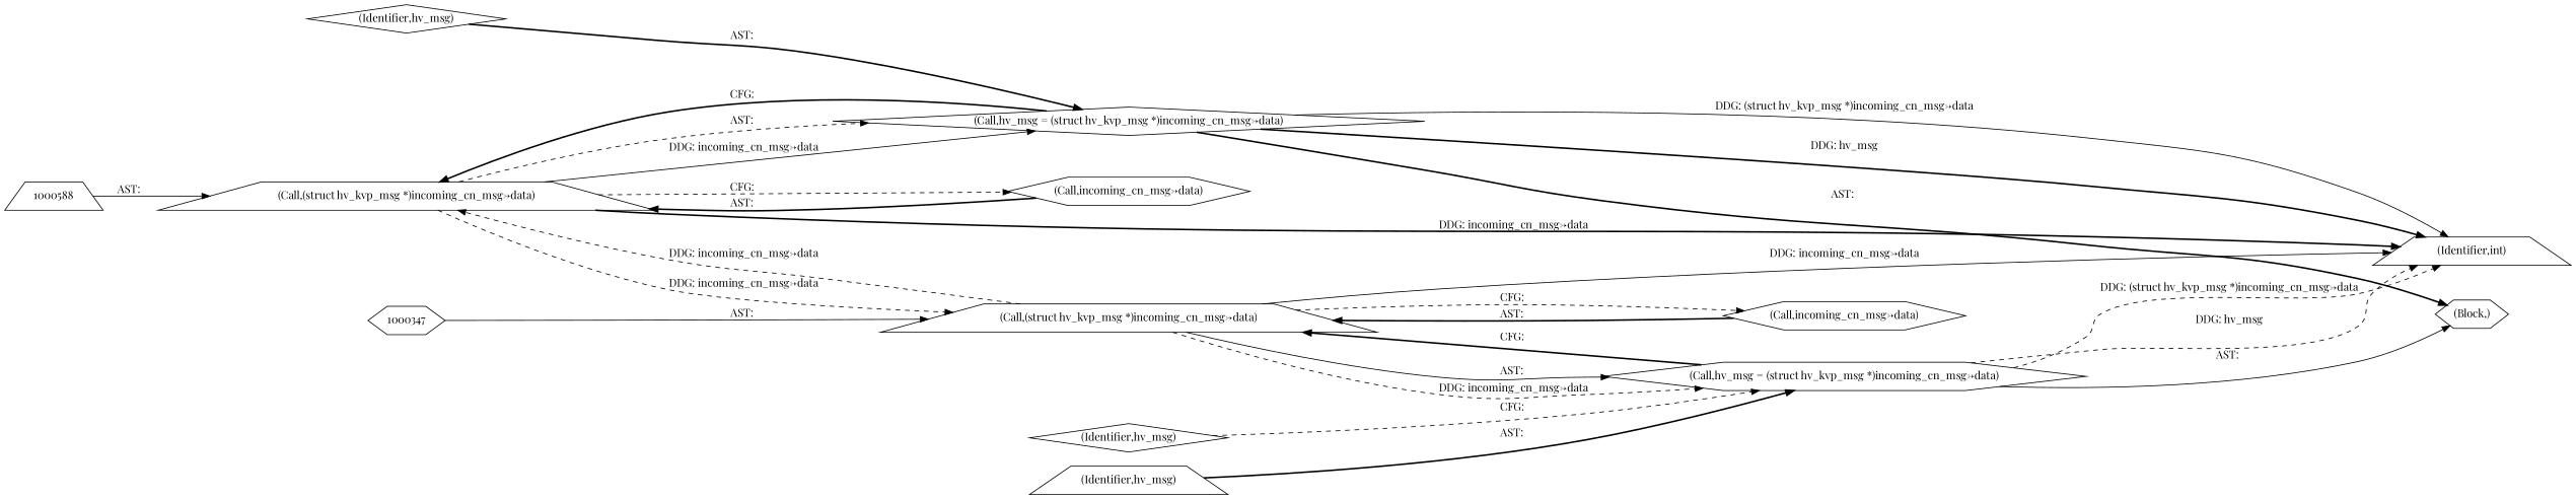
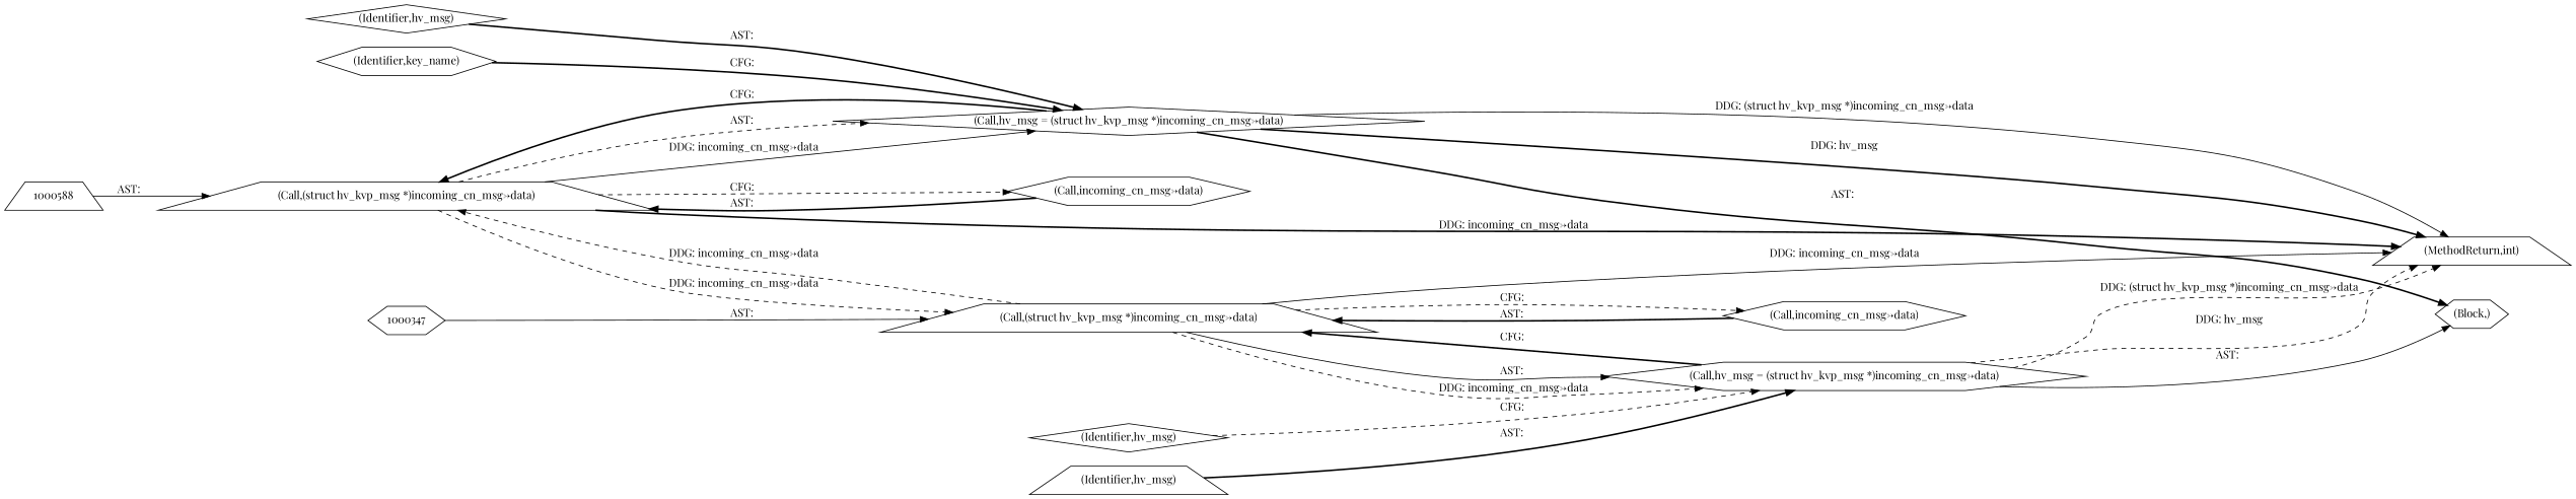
  digraph {
    fontname="Playfair Display"
    rankdir=LR
    node [fontname="Playfair Display" shape=hexagon]
    edge [fontname="Playfair Display" style=bold]
    n1 [label="(Call,(struct hv_kvp_msg *)incoming_cn_msg->data)" shape=trapezium]
    n2 [label="(Call,(struct hv_kvp_msg *)incoming_cn_msg->data)" shape=trapezium]
    n3 [label="(Call,hv_msg = (struct hv_kvp_msg *)incoming_cn_msg->data)" shape=diamond]
-   n4 [label="(Identifier,int)" shape=trapezium]
+   n4 [label="(MethodReturn,int)" shape=trapezium]
    n5 [label="(Call,incoming_cn_msg->data)"]
    n6 [label="(Call,hv_msg = (struct hv_kvp_msg *)incoming_cn_msg->data)"]
    n7 [label="(Call,incoming_cn_msg->data)"]
    n8 [label="(Block,)"]
+   n9 [label="(Identifier,key_name)"]
    n10 [label="(Identifier,hv_msg)" shape=diamond]
    n11 [label="(Identifier,hv_msg)" shape=diamond]
    n12 [label="(Identifier,hv_msg)" shape=trapezium]
    1000588 [shape=trapezium]
    n14 [label=1000347]
    n1 -> n2 [label="DDG: incoming_cn_msg->data" style=dashed]
    n1 -> n3 [label="AST: " style=dashed]
    n1 -> n3 [label="DDG: incoming_cn_msg->data" style=solid]
    n1 -> n4 [label="DDG: incoming_cn_msg->data"]
    n1 -> n5 [label="CFG: " style=dashed]
    n2 -> n1 [label="DDG: incoming_cn_msg->data" style=dashed]
    n2 -> n4 [label="DDG: incoming_cn_msg->data" style=solid]
    n2 -> n6 [label="AST: " style=solid]
    n2 -> n6 [label="DDG: incoming_cn_msg->data" style=dashed]
    n2 -> n7 [label="CFG: " style=dashed]
    n3 -> n1 [label="CFG: "]
    n3 -> n4 [label="DDG: hv_msg"]
    n3 -> n4 [label="DDG: (struct hv_kvp_msg *)incoming_cn_msg->data" style=solid]
    n3 -> n8 [label="AST: "]
    n5 -> n1 [label="AST: "]
    n6 -> n2 [label="CFG: "]
    n6 -> n4 [label="DDG: hv_msg" style=dashed]
    n6 -> n4 [label="DDG: (struct hv_kvp_msg *)incoming_cn_msg->data" style=dashed]
    n6 -> n8 [label="AST: " style=solid]
    n7 -> n2 [label="AST: "]
+   n9 -> n3 [label="CFG: "]
    n10 -> n6 [label="CFG: " style=dashed]
    n11 -> n3 [label="AST: "]
    n12 -> n6 [label="AST: "]
    1000588 -> n1 [label="AST: " style=solid]
    n14 -> n2 [label="AST: " style=solid]
  }
